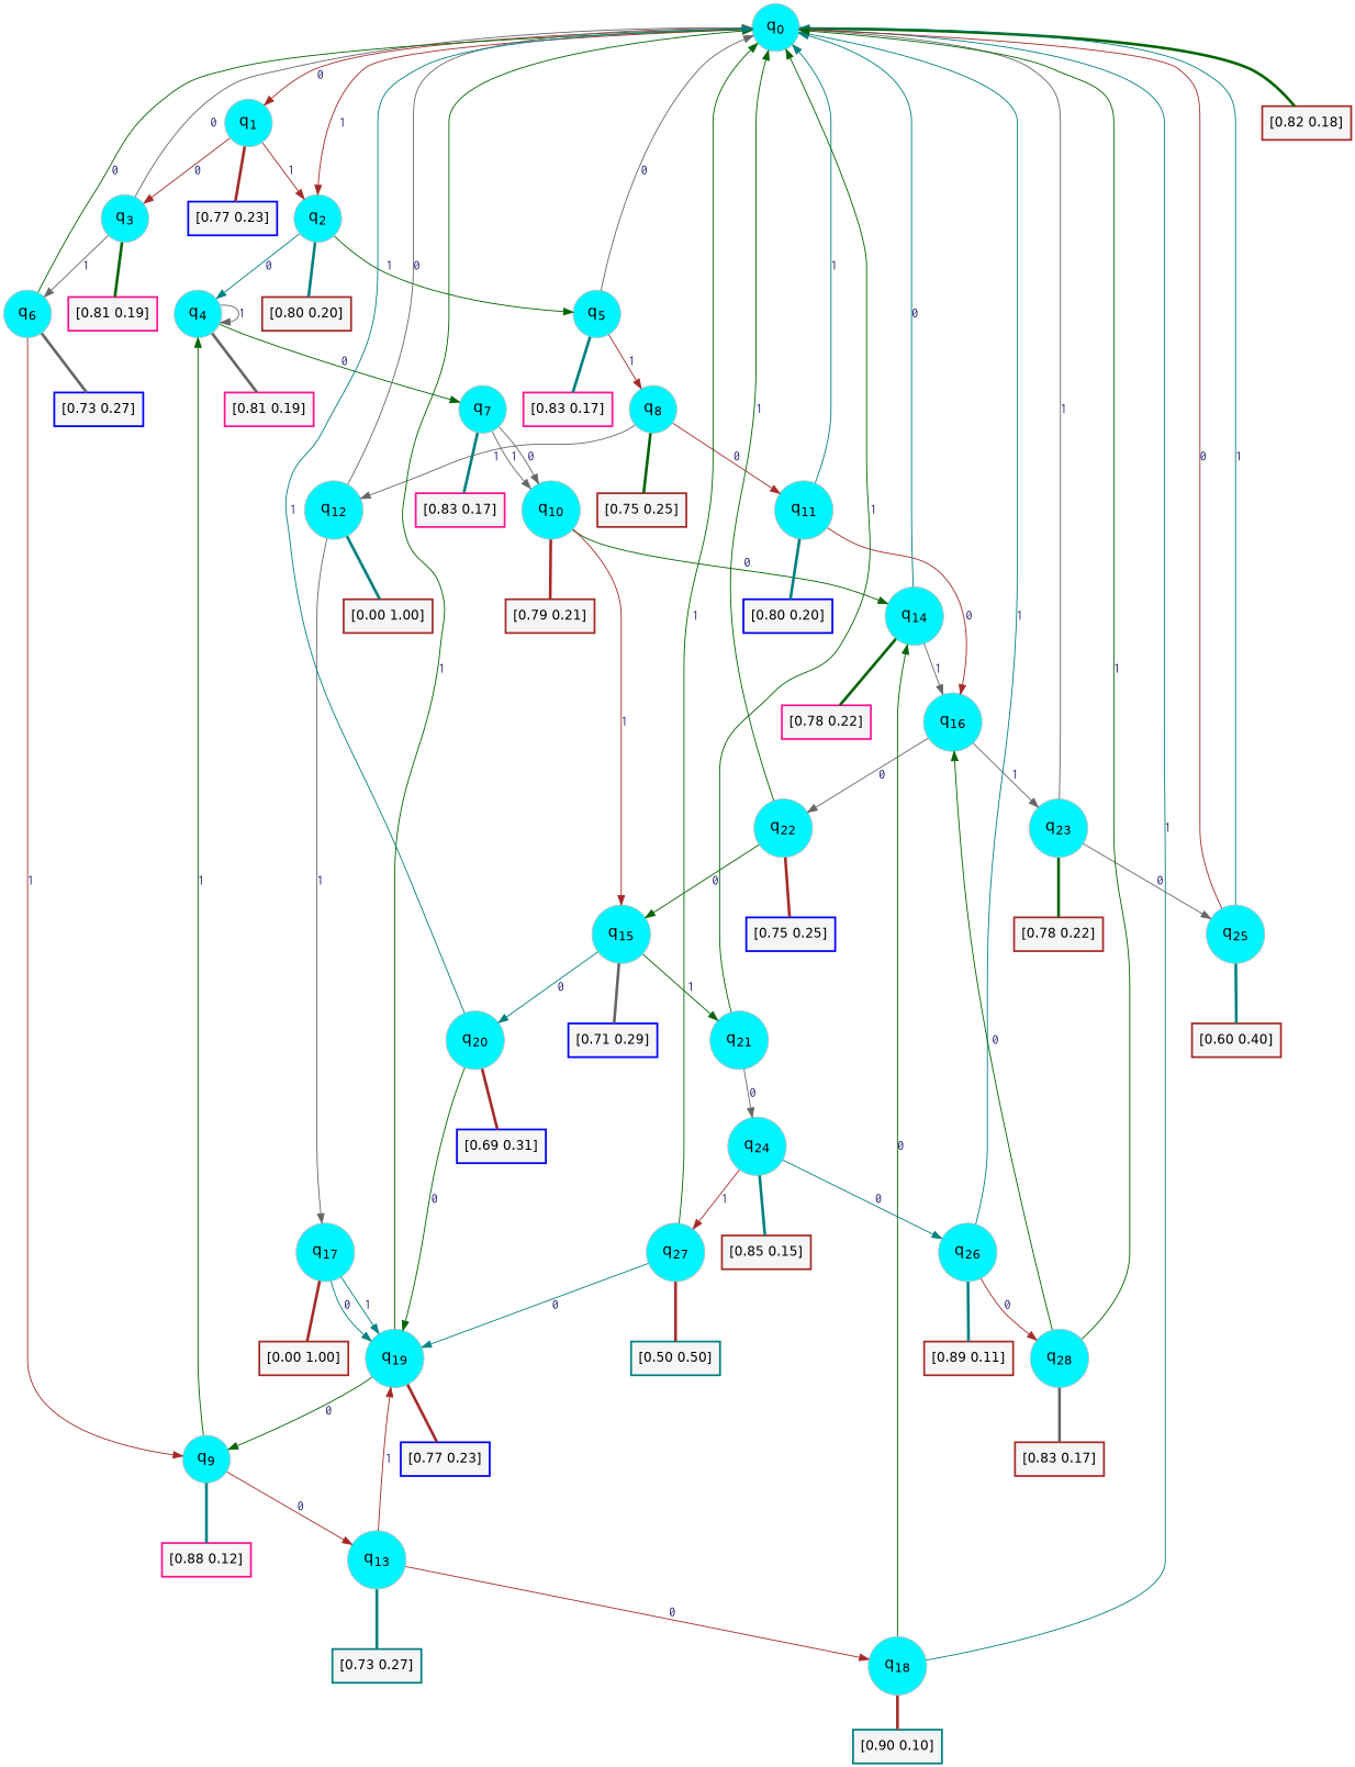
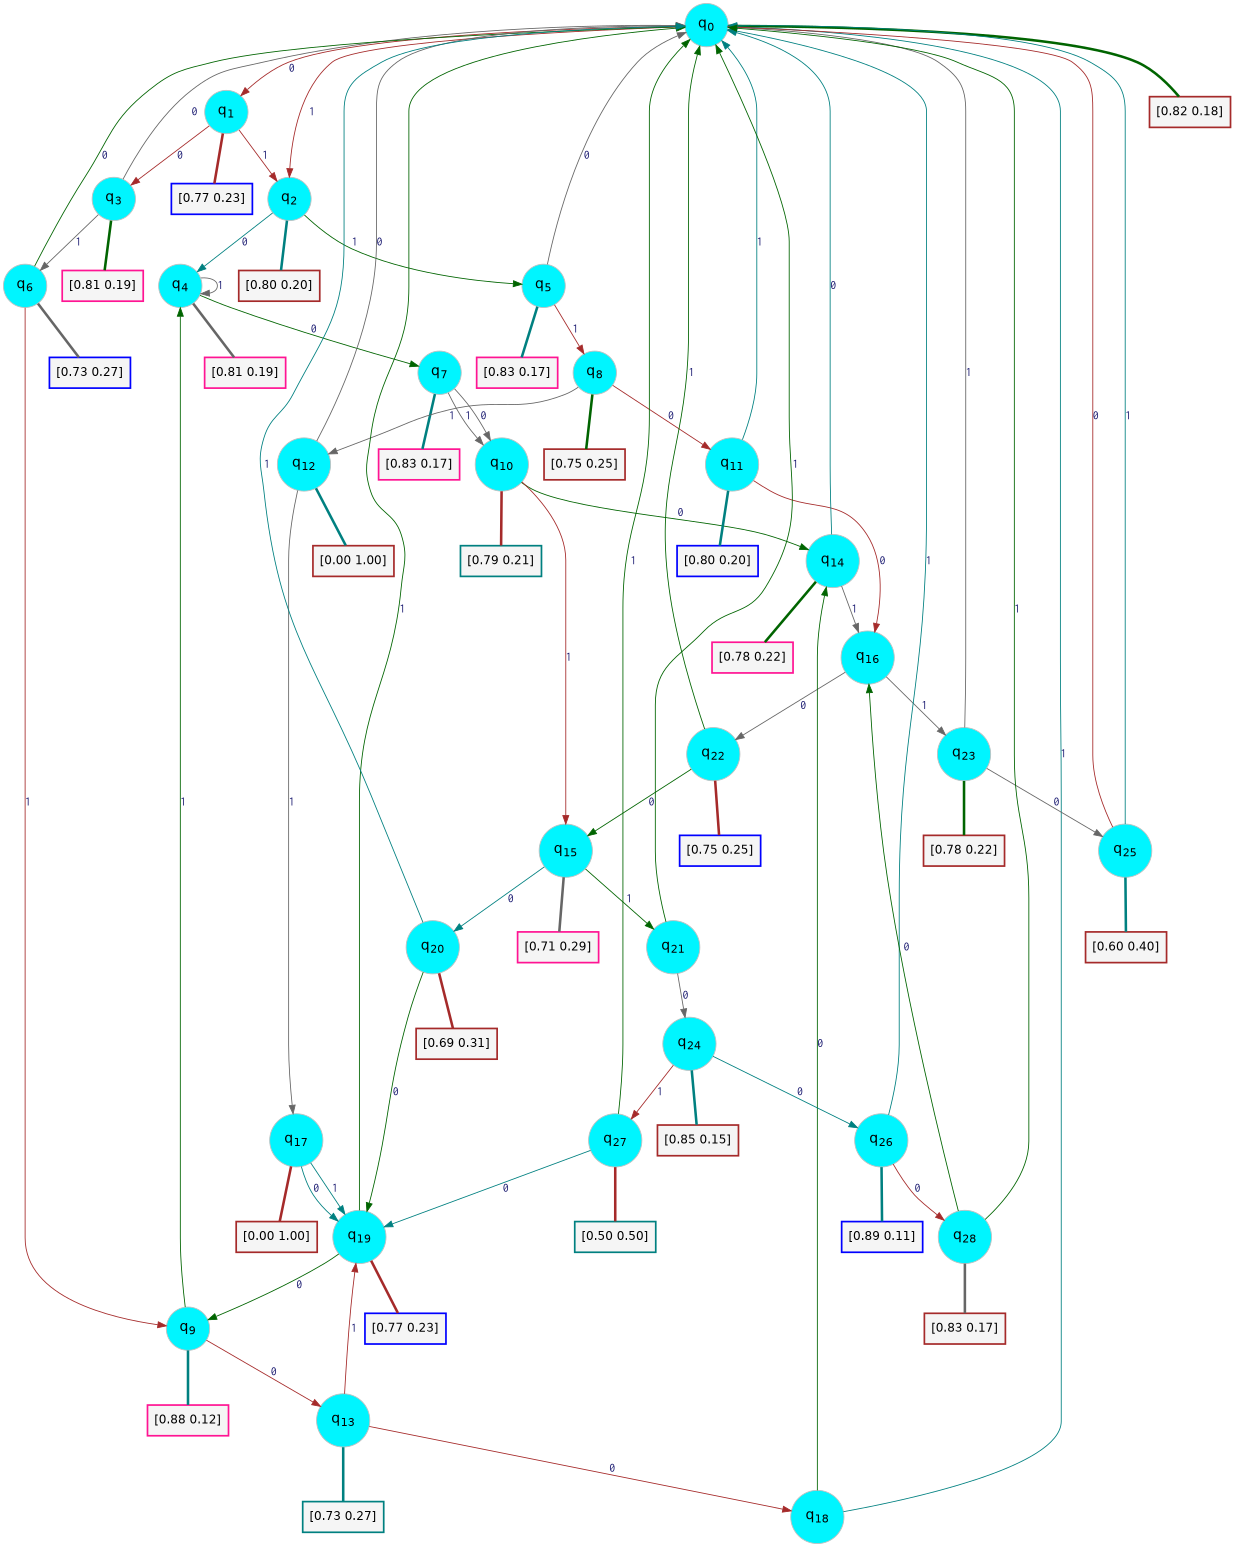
  digraph {
    rankdir=TD
    node [color=gray fillcolor=turquoise1 fontcolor=black fontname=Helvetica fontsize=16 fontweight=bold shape=circle style=filled]
    edge [arrowsize=1 color=brown fontcolor=midnightblue fontname=courier fontweight=bold penwidth=1 style=solid weight=20]
    n1 [label=<q<SUB>0</SUB>>]
    n2 [label=<q<SUB>1</SUB>>]
    n3 [label=<q<SUB>2</SUB>>]
    n4 [color=brown fillcolor=whitesmoke fontsize=14 label="[0.82 0.18]" penwidth=2 shape=box]
    n5 [label=<q<SUB>3</SUB>>]
    n6 [color=blue fillcolor=whitesmoke fontsize=14 label="[0.77 0.23]" penwidth=2 shape=box]
    n7 [label=<q<SUB>4</SUB>>]
    n8 [label=<q<SUB>5</SUB>>]
    n9 [color=brown fillcolor=whitesmoke fontsize=14 label="[0.80 0.20]" penwidth=2 shape=box]
    n10 [label=<q<SUB>6</SUB>>]
    n11 [color=deeppink fillcolor=whitesmoke fontsize=14 label="[0.81 0.19]" penwidth=2 shape=box]
    n12 [label=<q<SUB>7</SUB>>]
    n13 [color=deeppink fillcolor=whitesmoke fontsize=14 label="[0.81 0.19]" penwidth=2 shape=box]
    n14 [label=<q<SUB>8</SUB>>]
    n15 [color=deeppink fillcolor=whitesmoke fontsize=14 label="[0.83 0.17]" penwidth=2 shape=box]
    n16 [label=<q<SUB>9</SUB>>]
    n17 [color=blue fillcolor=whitesmoke fontsize=14 label="[0.73 0.27]" penwidth=2 shape=box]
    n18 [label=<q<SUB>10</SUB>>]
    n19 [color=deeppink fillcolor=whitesmoke fontsize=14 label="[0.83 0.17]" penwidth=2 shape=box]
    n20 [label=<q<SUB>11</SUB>>]
    n21 [label=<q<SUB>12</SUB>>]
    n22 [color=brown fillcolor=whitesmoke fontsize=14 label="[0.75 0.25]" penwidth=2 shape=box]
    n23 [label=<q<SUB>13</SUB>>]
    n24 [color=deeppink fillcolor=whitesmoke fontsize=14 label="[0.88 0.12]" penwidth=2 shape=box]
    n25 [label=<q<SUB>14</SUB>>]
    n26 [label=<q<SUB>15</SUB>>]
-   n27 [color=brown fillcolor=whitesmoke fontsize=14 label="[0.79 0.21]" penwidth=2 shape=box]
+   n27 [color=teal fillcolor=whitesmoke fontsize=14 label="[0.79 0.21]" penwidth=2 shape=box]
    n28 [label=<q<SUB>16</SUB>>]
    n29 [color=blue fillcolor=whitesmoke fontsize=14 label="[0.80 0.20]" penwidth=2 shape=box]
    n30 [label=<q<SUB>17</SUB>>]
    n31 [color=brown fillcolor=whitesmoke fontsize=14 label="[0.00 1.00]" penwidth=2 shape=box]
    n32 [label=<q<SUB>18</SUB>>]
    n33 [label=<q<SUB>19</SUB>>]
    n34 [color=teal fillcolor=whitesmoke fontsize=14 label="[0.73 0.27]" penwidth=2 shape=box]
    n35 [color=deeppink fillcolor=whitesmoke fontsize=14 label="[0.78 0.22]" penwidth=2 shape=box]
    n36 [label=<q<SUB>20</SUB>>]
    n37 [label=<q<SUB>21</SUB>>]
-   n38 [color=blue fillcolor=whitesmoke fontsize=14 label="[0.71 0.29]" penwidth=2 shape=box]
+   n38 [color=deeppink fillcolor=whitesmoke fontsize=14 label="[0.71 0.29]" penwidth=2 shape=box]
    n39 [label=<q<SUB>22</SUB>>]
    n40 [label=<q<SUB>23</SUB>>]
    n41 [color=brown fillcolor=whitesmoke fontsize=14 label="[0.00 1.00]" penwidth=2 shape=box]
-   n42 [color=teal fillcolor=whitesmoke fontsize=14 label="[0.90 0.10]" penwidth=2 shape=box]
    n43 [color=blue fillcolor=whitesmoke fontsize=14 label="[0.77 0.23]" penwidth=2 shape=box]
-   n44 [color=blue fillcolor=whitesmoke fontsize=14 label="[0.69 0.31]" penwidth=2 shape=box]
+   n44 [color=brown fillcolor=whitesmoke fontsize=14 label="[0.69 0.31]" penwidth=2 shape=box]
    n45 [label=<q<SUB>24</SUB>>]
    n46 [color=blue fillcolor=whitesmoke fontsize=14 label="[0.75 0.25]" penwidth=2 shape=box]
    n47 [label=<q<SUB>25</SUB>>]
    n48 [color=brown fillcolor=whitesmoke fontsize=14 label="[0.78 0.22]" penwidth=2 shape=box]
    n49 [label=<q<SUB>26</SUB>>]
    n50 [label=<q<SUB>27</SUB>>]
    n51 [color=brown fillcolor=whitesmoke fontsize=14 label="[0.85 0.15]" penwidth=2 shape=box]
    n52 [color=brown fillcolor=whitesmoke fontsize=14 label="[0.60 0.40]" penwidth=2 shape=box]
    n53 [label=<q<SUB>28</SUB>>]
-   n54 [color=brown fillcolor=whitesmoke fontsize=14 label="[0.89 0.11]" penwidth=2 shape=box]
+   n54 [color=blue fillcolor=whitesmoke fontsize=14 label="[0.89 0.11]" penwidth=2 shape=box]
    n55 [color=teal fillcolor=whitesmoke fontsize=14 label="[0.50 0.50]" penwidth=2 shape=box]
    n56 [color=brown fillcolor=whitesmoke fontsize=14 label="[0.83 0.17]" penwidth=2 shape=box]
    n1 -> n2 [label=0]
    n1 -> n3 [label=1]
    n1 -> n4 [arrowhead=none color=darkgreen penwidth=3]
    n2 -> n3 [label=1]
    n2 -> n5 [label=0]
    n2 -> n6 [arrowhead=none penwidth=3]
    n3 -> n7 [color=teal label=0]
    n3 -> n8 [color=darkgreen label=1]
    n3 -> n9 [arrowhead=none color=teal penwidth=3]
    n5 -> n1 [color=gray40 label=0]
    n5 -> n10 [color=gray40 label=1]
    n5 -> n11 [arrowhead=none color=darkgreen penwidth=3]
    n7 -> n7 [color=gray40 label=1]
    n7 -> n12 [color=darkgreen label=0]
    n7 -> n13 [arrowhead=none color=gray40 penwidth=3]
    n8 -> n1 [color=gray40 label=0]
    n8 -> n14 [label=1]
    n8 -> n15 [arrowhead=none color=teal penwidth=3]
    n10 -> n1 [color=darkgreen label=0]
    n10 -> n16 [label=1]
    n10 -> n17 [arrowhead=none color=gray40 penwidth=3]
    n12 -> n18 [color=gray40 label=0]
    n12 -> n18 [color=gray40 label=1]
    n12 -> n19 [arrowhead=none color=teal penwidth=3]
    n14 -> n20 [label=0]
    n14 -> n21 [color=gray40 label=1]
    n14 -> n22 [arrowhead=none color=darkgreen penwidth=3]
    n16 -> n7 [color=darkgreen label=1]
    n16 -> n23 [label=0]
    n16 -> n24 [arrowhead=none color=teal penwidth=3]
    n18 -> n25 [color=darkgreen label=0]
    n18 -> n26 [label=1]
    n18 -> n27 [arrowhead=none penwidth=3]
    n20 -> n1 [color=teal label=1]
    n20 -> n28 [label=0]
    n20 -> n29 [arrowhead=none color=teal penwidth=3]
    n21 -> n1 [color=gray40 label=0]
    n21 -> n30 [color=gray40 label=1]
    n21 -> n31 [arrowhead=none color=teal penwidth=3]
    n23 -> n32 [label=0]
    n23 -> n33 [label=1]
    n23 -> n34 [arrowhead=none color=teal penwidth=3]
    n25 -> n1 [color=teal label=0]
    n25 -> n28 [color=gray40 label=1]
    n25 -> n35 [arrowhead=none color=darkgreen penwidth=3]
    n26 -> n36 [color=teal label=0]
    n26 -> n37 [color=darkgreen label=1]
    n26 -> n38 [arrowhead=none color=gray40 penwidth=3]
    n28 -> n39 [color=gray40 label=0]
    n28 -> n40 [color=gray40 label=1]
    n30 -> n33 [color=teal label=0]
    n30 -> n33 [color=teal label=1]
    n30 -> n41 [arrowhead=none penwidth=3]
    n32 -> n1 [color=teal label=1]
    n32 -> n25 [color=darkgreen label=0]
-   n32 -> n42 [arrowhead=none penwidth=3]
    n33 -> n1 [color=darkgreen label=1]
    n33 -> n16 [color=darkgreen label=0]
    n33 -> n43 [arrowhead=none penwidth=3]
    n36 -> n1 [color=teal label=1]
    n36 -> n33 [color=darkgreen label=0]
    n36 -> n44 [arrowhead=none penwidth=3]
    n37 -> n1 [color=darkgreen label=1]
    n37 -> n45 [color=gray40 label=0]
    n39 -> n1 [color=darkgreen label=1]
    n39 -> n26 [color=darkgreen label=0]
    n39 -> n46 [arrowhead=none penwidth=3]
    n40 -> n1 [color=gray40 label=1]
    n40 -> n47 [color=gray40 label=0]
    n40 -> n48 [arrowhead=none color=darkgreen penwidth=3]
    n45 -> n49 [color=teal label=0]
    n45 -> n50 [label=1]
    n45 -> n51 [arrowhead=none color=teal penwidth=3]
    n47 -> n1 [label=0]
    n47 -> n1 [color=teal label=1]
    n47 -> n52 [arrowhead=none color=teal penwidth=3]
    n49 -> n1 [color=teal label=1]
    n49 -> n53 [label=0]
    n49 -> n54 [arrowhead=none color=teal penwidth=3]
    n50 -> n1 [color=darkgreen label=1]
    n50 -> n33 [color=teal label=0]
    n50 -> n55 [arrowhead=none penwidth=3]
    n53 -> n1 [color=darkgreen label=1]
    n53 -> n28 [color=darkgreen label=0]
    n53 -> n56 [arrowhead=none color=gray40 penwidth=3]
  }
